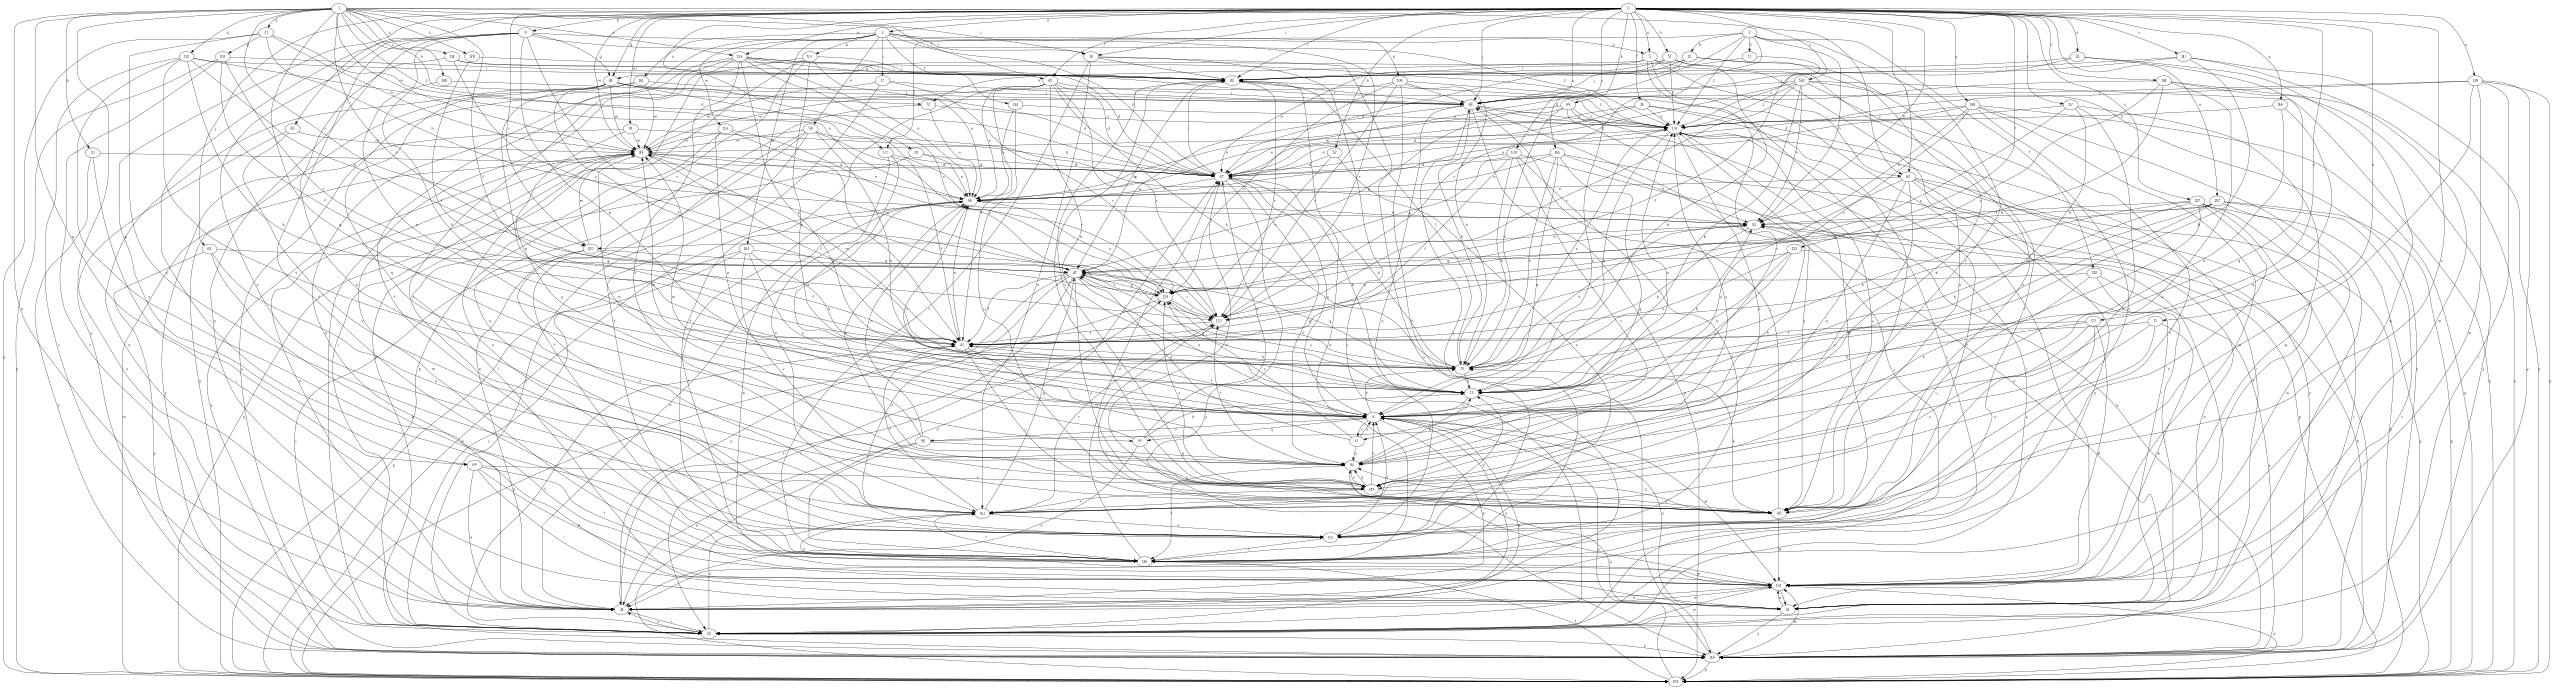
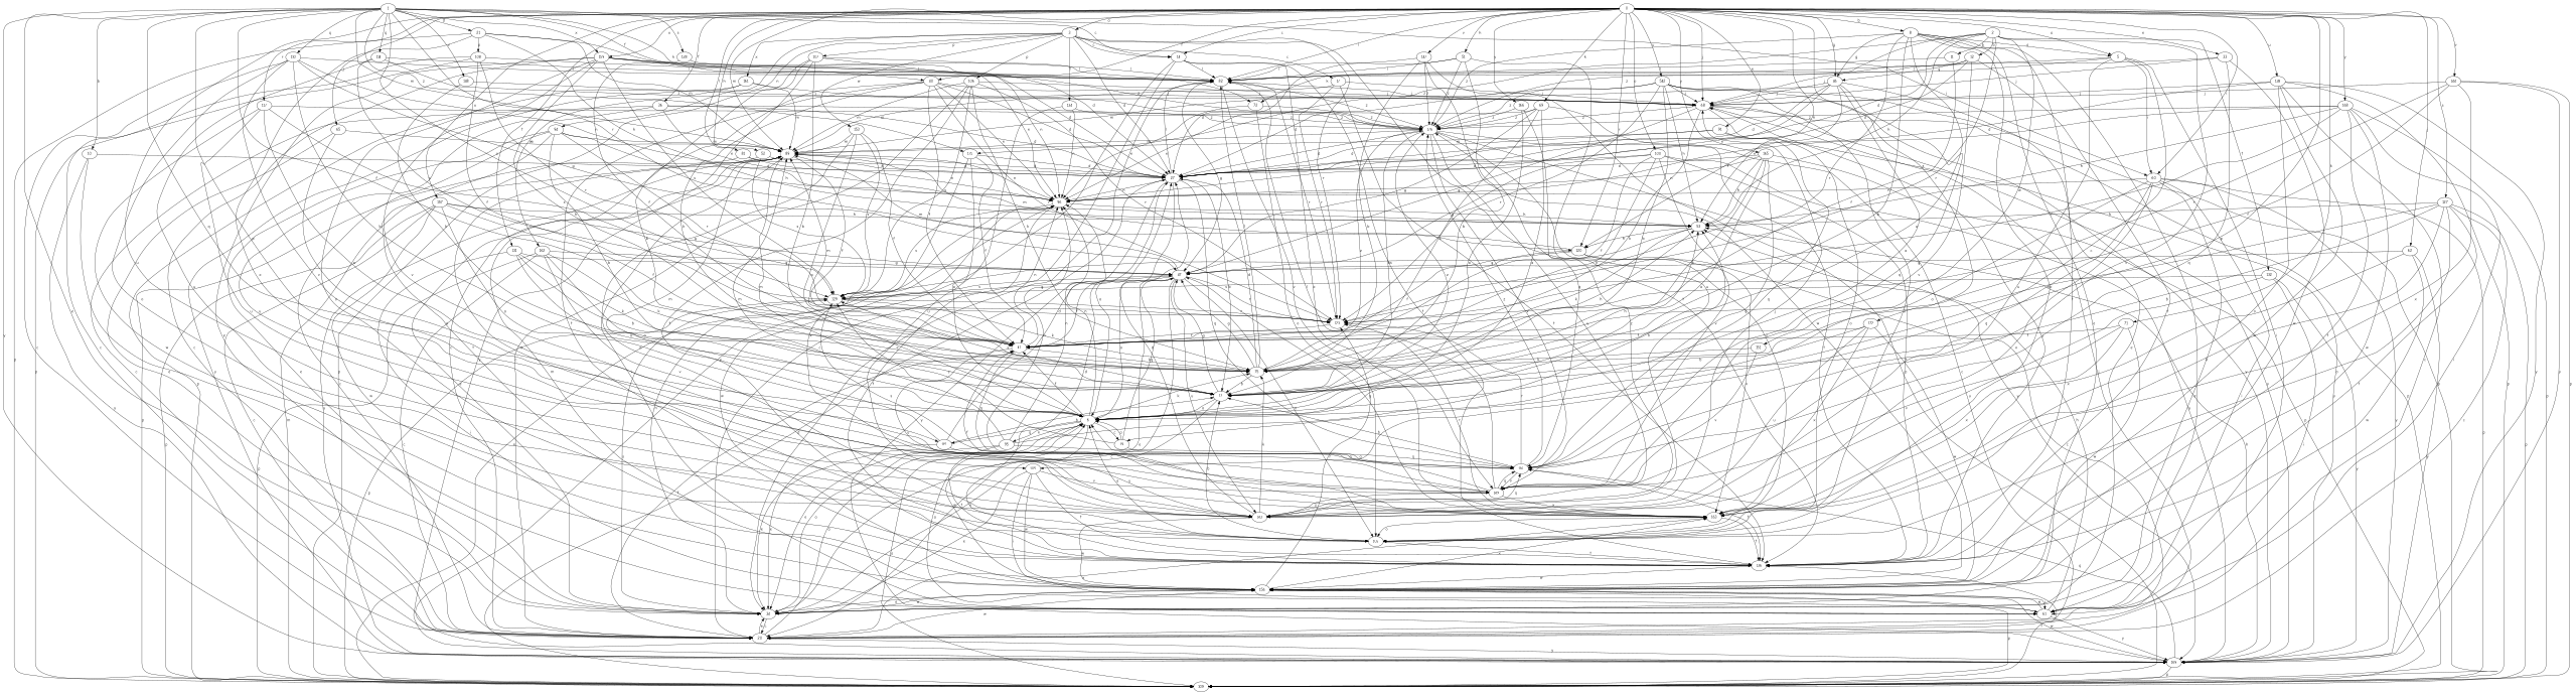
  strict digraph {
    fontname="Comic Neue"
    node [fontname="Comic Neue"]
    edge [fontname="Comic Neue"]
    0
    3
    5
    8
    14
    33
    36
    40
    46
    51
    52
    53
    60
    62
    65
    68
    69
    71
    81
    82
    89
    91
    100
    105
    117
    120
    127
    131
    138
    n30 [label=542]
    143
    144
    147
    157
    159
    165
    166
    168
    172
    27
    123
    17
    94
    106
    107
    134
    136
    153
    161
    162
    72
    19
    61
    34
    176
    6
    13
    102
    169
    20
    163
    156
    116
    96
    41
    75
    129
    109
    47
    149
    1
    10
    21
    110
    114
    115
    128
    148
    175
    108
    2
    11
    12
    132
+   151
    95
    0 -> 3 [label=a]
    0 -> 5 [label=a]
    0 -> 8 [label=b]
    0 -> 14 [label=c]
    0 -> 33 [label=e]
    0 -> 36 [label=f]
    0 -> 40 [label=f]
    0 -> 46 [label=g]
    0 -> 51 [label=h]
    0 -> 52 [label=h]
    0 -> 53 [label=h]
    0 -> 60 [label=i]
    0 -> 62 [label=j]
    0 -> 65 [label=j]
    0 -> 68 [label=j]
    0 -> 69 [label=k]
    0 -> 71 [label=k]
    0 -> 81 [label=l]
    0 -> 82 [label=l]
    0 -> 89 [label=m]
    0 -> 91 [label=n]
    0 -> 100 [label=o]
    0 -> 105 [label=p]
    0 -> 117 [label=r]
    0 -> 120 [label=r]
    0 -> 127 [label=s]
    0 -> 131 [label=t]
    0 -> 138 [label=u]
    0 -> n30 [label=u]
    0 -> 143 [label=u]
    0 -> 144 [label=v]
    0 -> 147 [label=v]
    0 -> 157 [label=x]
    0 -> 159 [label=x]
    0 -> 165 [label=y]
    0 -> 166 [label=y]
    0 -> 168 [label=y]
    0 -> 172 [label=z]
    3 -> 14 [label=c]
    3 -> 27 [label=d]
    3 -> 123 [label=r]
    3 -> 17 [label=c]
    3 -> 94 [label=n]
    3 -> 106 [label=p]
    3 -> 107 [label=p]
    3 -> 134 [label=t]
    3 -> 136 [label=t]
    3 -> 153 [label=w]
    3 -> 161 [label=x]
    3 -> 162 [label=x]
    5 -> 60 [label=i]
    5 -> 82 [label=l]
    5 -> 143 [label=u]
    5 -> 72 [label=k]
    5 -> 19 [label=c]
    5 -> 61 [label=i]
    8 -> 5 [label=a]
    8 -> 46 [label=g]
    8 -> 123 [label=r]
    8 -> 136 [label=t]
    8 -> 61 [label=i]
    8 -> 34 [label=e]
    8 -> 176 [label=z]
    8 -> 6 [label=a]
    8 -> 13 [label=b]
    8 -> 102 [label=o]
    14 -> 82 [label=l]
    14 -> 136 [label=t]
    14 -> 169 [label=y]
    14 -> 20 [label=c]
    14 -> 163 [label=x]
    33 -> 68 [label=j]
    33 -> 82 [label=l]
    33 -> 156 [label=w]
    33 -> 116 [label=q]
    36 -> 143 [label=u]
    36 -> 27 [label=d]
    36 -> 176 [label=z]
    36 -> 20 [label=c]
    36 -> 96 [label=n]
    40 -> 68 [label=j]
    40 -> 27 [label=d]
    40 -> 123 [label=r]
    40 -> 136 [label=t]
    40 -> 13 [label=b]
    40 -> 96 [label=n]
    40 -> 41 [label=f]
    40 -> 75 [label=k]
    46 -> 68 [label=j]
    46 -> 89 [label=m]
    46 -> 27 [label=d]
    46 -> 34 [label=e]
    46 -> 6 [label=a]
    46 -> 116 [label=q]
    46 -> 96 [label=n]
-   46 -> 41 [label=f]
+   46 -> 120 [label=f]
    51 -> 82 [label=l]
    51 -> 143 [label=u]
    51 -> 27 [label=d]
    51 -> 176 [label=z]
    51 -> 13 [label=b]
    52 -> 27 [label=d]
    52 -> 102 [label=o]
    52 -> 129 [label=s]
    53 -> 120 [label=h]
    53 -> 75 [label=k]
    53 -> 129 [label=s]
    60 -> 61 [label=i]
    60 -> 34 [label=e]
    60 -> 6 [label=a]
    60 -> 169 [label=y]
    60 -> 163 [label=x]
    60 -> 116 [label=q]
    60 -> 96 [label=n]
    60 -> 109 [label=p]
    62 -> 169 [label=y]
    62 -> 163 [label=x]
    62 -> 156 [label=w]
    62 -> 47 [label=g]
    65 -> 89 [label=m]
    65 -> 34 [label=e]
    65 -> 163 [label=x]
    68 -> 176 [label=z]
    68 -> 102 [label=o]
    68 -> 169 [label=y]
    68 -> 75 [label=k]
    68 -> 109 [label=p]
    68 -> 47 [label=g]
    69 -> 176 [label=z]
    69 -> 6 [label=a]
    69 -> 20 [label=c]
    69 -> 96 [label=n]
    69 -> 75 [label=k]
    69 -> 47 [label=g]
    71 -> 163 [label=x]
    71 -> 156 [label=w]
    71 -> 41 [label=f]
    71 -> 149 [label=v]
    81 -> 27 [label=d]
    81 -> 96 [label=n]
    81 -> 109 [label=p]
    82 -> 68 [label=j]
    82 -> 123 [label=r]
    82 -> 34 [label=e]
    82 -> 176 [label=z]
    82 -> 47 [label=g]
    82 -> 149 [label=v]
    89 -> 27 [label=d]
    89 -> 34 [label=e]
    89 -> 102 [label=o]
    89 -> 169 [label=y]
    89 -> 96 [label=n]
    89 -> 41 [label=f]
    91 -> 89 [label=m]
    91 -> 27 [label=d]
    91 -> 169 [label=y]
    91 -> 116 [label=q]
    100 -> 27 [label=d]
    100 -> 136 [label=t]
    100 -> 169 [label=y]
    100 -> 41 [label=f]
    100 -> 75 [label=k]
    100 -> 47 [label=g]
    100 -> 149 [label=v]
    105 -> 136 [label=t]
    105 -> 61 [label=i]
    105 -> 34 [label=e]
    105 -> 156 [label=w]
    105 -> 149 [label=v]
    117 -> 143 [label=u]
    117 -> 176 [label=z]
    117 -> 6 [label=a]
    117 -> 156 [label=w]
    117 -> 129 [label=s]
    120 -> 89 [label=m]
    120 -> 20 [label=c]
    120 -> 163 [label=x]
    120 -> 41 [label=f]
    120 -> 47 [label=g]
    127 -> 53 [label=h]
    127 -> 136 [label=t]
    127 -> 13 [label=b]
    127 -> 102 [label=o]
    127 -> 20 [label=c]
    127 -> 163 [label=k]
    127 -> 75 [label=k]
    127 -> 109 [label=p]
    131 -> 61 [label=i]
    131 -> 6 [label=a]
    131 -> 13 [label=b]
    131 -> 75 [label=k]
    131 -> 47 [label=g]
    138 -> 68 [label=j]
    138 -> 27 [label=d]
    138 -> 102 [label=o]
    138 -> 169 [label=y]
    138 -> 20 [label=c]
    138 -> 156 [label=w]
    138 -> 109 [label=p]
    n30 -> 53 [label=h]
    n30 -> 68 [label=j]
    n30 -> 27 [label=d]
    n30 -> 123 [label=r]
    n30 -> 176 [label=z]
    n30 -> 13 [label=b]
    n30 -> 102 [label=o]
    n30 -> 169 [label=y]
    n30 -> 109 [label=p]
    143 -> 68 [label=j]
    143 -> 27 [label=d]
    143 -> 176 [label=z]
    143 -> 156 [label=w]
    143 -> 116 [label=q]
    143 -> 75 [label=k]
    144 -> 68 [label=j]
    144 -> 123 [label=r]
    144 -> 169 [label=y]
    144 -> 163 [label=x]
    144 -> 41 [label=f]
    144 -> 109 [label=p]
    147 -> 82 [label=l]
    147 -> 176 [label=z]
    147 -> 13 [label=b]
    147 -> 156 [label=w]
    147 -> 109 [label=p]
    157 -> 53 [label=h]
    157 -> 6 [label=a]
    157 -> 20 [label=c]
    157 -> 156 [label=w]
    157 -> 41 [label=f]
    157 -> 109 [label=p]
    157 -> 47 [label=g]
    159 -> 82 [label=l]
    159 -> 27 [label=d]
    159 -> 34 [label=e]
    159 -> 176 [label=z]
    159 -> 102 [label=o]
    159 -> 20 [label=c]
    159 -> 96 [label=n]
    159 -> 75 [label=k]
    159 -> 129 [label=s]
    159 -> 149 [label=v]
    165 -> 53 [label=h]
    165 -> 27 [label=d]
    165 -> 6 [label=a]
    165 -> 116 [label=q]
    165 -> 96 [label=n]
    165 -> 75 [label=k]
    165 -> 109 [label=p]
    166 -> 176 [label=z]
    166 -> 6 [label=a]
    166 -> 116 [label=q]
    168 -> 53 [label=h]
    168 -> 123 [label=r]
    168 -> 136 [label=t]
    168 -> 61 [label=i]
    168 -> 176 [label=z]
    168 -> 156 [label=w]
    168 -> 96 [label=n]
    168 -> 109 [label=p]
    172 -> 143 [label=u]
    172 -> 13 [label=b]
    172 -> 163 [label=x]
    172 -> 156 [label=w]
    172 -> 41 [label=f]
    27 -> 82 [label=l]
    27 -> 6 [label=a]
    27 -> 13 [label=b]
    27 -> 169 [label=y]
    27 -> 116 [label=q]
    27 -> 96 [label=n]
    123 -> 41 [label=f]
    17 -> 68 [label=j]
    17 -> 89 [label=m]
    17 -> 123 [label=r]
    17 -> 136 [label=t]
    94 -> 53 [label=h]
    94 -> 89 [label=m]
    94 -> 123 [label=r]
    94 -> 136 [label=t]
    94 -> 34 [label=e]
    94 -> 13 [label=b]
    94 -> 20 [label=c]
    106 -> 68 [label=j]
    106 -> 89 [label=m]
    106 -> 123 [label=r]
    106 -> 136 [label=t]
    106 -> 20 [label=c]
    106 -> 75 [label=k]
    106 -> 129 [label=s]
    107 -> 82 [label=l]
    107 -> 13 [label=b]
    107 -> 169 [label=y]
    107 -> 20 [label=c]
    107 -> 96 [label=n]
    107 -> 109 [label=p]
    134 -> 143 [label=u]
    134 -> 176 [label=z]
    134 -> 96 [label=n]
    136 -> 68 [label=j]
    136 -> 27 [label=d]
    136 -> 156 [label=w]
    153 -> 89 [label=m]
    153 -> 61 [label=i]
    153 -> 6 [label=a]
    153 -> 41 [label=f]
    153 -> 129 [label=s]
    161 -> 68 [label=j]
    161 -> 89 [label=m]
    161 -> 169 [label=y]
    161 -> 109 [label=p]
    162 -> 6 [label=a]
    162 -> 20 [label=c]
    162 -> 75 [label=k]
    162 -> 109 [label=p]
    162 -> 47 [label=g]
    162 -> 149 [label=v]
    72 -> 176 [label=z]
    72 -> 102 [label=o]
    72 -> 96 [label=n]
    19 -> 6 [label=a]
    19 -> 116 [label=q]
    19 -> 129 [label=s]
    19 -> 47 [label=g]
    61 -> 53 [label=h]
    61 -> 6 [label=a]
    61 -> 169 [label=y]
    61 -> 156 [label=w]
    34 -> 6 [label=a]
    34 -> 20 [label=c]
    34 -> 156 [label=w]
    34 -> 96 [label=n]
    34 -> 129 [label=s]
    176 -> 89 [label=m]
    176 -> 143 [label=u]
    176 -> 27 [label=d]
    176 -> 136 [label=t]
    176 -> 13 [label=b]
    176 -> 102 [label=o]
    176 -> 169 [label=y]
    176 -> 149 [label=v]
    6 -> 89 [label=m]
    6 -> 19 [label=c]
    6 -> 34 [label=e]
    6 -> 176 [label=z]
    6 -> 156 [label=w]
    6 -> 96 [label=n]
    6 -> 41 [label=f]
    6 -> 75 [label=k]
    6 -> 115 [label=q]
    6 -> 95 [label=n]
    13 -> 53 [label=h]
    13 -> 34 [label=e]
    13 -> 6 [label=a]
    13 -> 129 [label=s]
    13 -> 47 [label=g]
    102 -> 136 [label=t]
    102 -> 6 [label=a]
    102 -> 13 [label=b]
    169 -> 53 [label=h]
    169 -> 156 [label=w]
    169 -> 116 [label=q]
    169 -> 109 [label=p]
    20 -> 68 [label=j]
    20 -> 34 [label=e]
    20 -> 6 [label=a]
    20 -> 169 [label=y]
    20 -> 163 [label=x]
    20 -> 156 [label=w]
    20 -> 41 [label=f]
    163 -> 123 [label=r]
    163 -> 136 [label=t]
    163 -> 102 [label=o]
    163 -> 41 [label=f]
    163 -> 47 [label=g]
    156 -> 89 [label=m]
    156 -> 123 [label=r]
    156 -> 61 [label=i]
    156 -> 34 [label=e]
    156 -> 163 [label=x]
    156 -> 109 [label=p]
    116 -> 123 [label=r]
    116 -> 136 [label=t]
    116 -> 176 [label=z]
    116 -> 13 [label=b]
    116 -> 96 [label=n]
    116 -> 149 [label=v]
    96 -> 53 [label=h]
    96 -> 136 [label=t]
    96 -> 156 [label=w]
    96 -> 129 [label=s]
    41 -> 89 [label=m]
    41 -> 143 [label=u]
    41 -> 116 [label=q]
    41 -> 96 [label=n]
    41 -> 75 [label=k]
    75 -> 53 [label=h]
    75 -> 82 [label=l]
    75 -> 27 [label=d]
    75 -> 176 [label=z]
    75 -> 13 [label=b]
    75 -> 47 [label=g]
    129 -> 123 [label=r]
    129 -> 75 [label=k]
    129 -> 109 [label=p]
    129 -> 47 [label=g]
    109 -> 89 [label=m]
    109 -> 27 [label=d]
    109 -> 136 [label=t]
    109 -> 6 [label=a]
    109 -> 96 [label=n]
    47 -> 89 [label=m]
    47 -> 143 [label=u]
    47 -> 123 [label=r]
    47 -> 34 [label=e]
    47 -> 6 [label=a]
    47 -> 102 [label=o]
    47 -> 20 [label=c]
    47 -> 41 [label=f]
    47 -> 129 [label=s]
    149 -> 82 [label=l]
    149 -> 143 [label=u]
    149 -> 6 [label=a]
    149 -> 163 [label=x]
    149 -> 116 [label=q]
    149 -> 129 [label=s]
    1 -> 14 [label=c]
    1 -> 40 [label=f]
    1 -> 60 [label=i]
    1 -> 89 [label=m]
    1 -> 105 [label=p]
    1 -> 120 [label=r]
    1 -> 159 [label=x]
    1 -> 72 [label=k]
    1 -> 34 [label=e]
    1 -> 169 [label=y]
    1 -> 41 [label=f]
    1 -> 129 [label=s]
    1 -> 10 [label=b]
    1 -> 21 [label=d]
    1 -> 110 [label=q]
    1 -> 114 [label=q]
    1 -> 115 [label=q]
    1 -> 128 [label=s]
    1 -> 148 [label=v]
    1 -> 175 [label=z]
    10 -> 27 [label=d]
    10 -> 61 [label=i]
    10 -> 169 [label=y]
    21 -> 53 [label=h]
    21 -> 89 [label=m]
    21 -> 27 [label=d]
    21 -> 163 [label=x]
    21 -> 109 [label=p]
    21 -> 108 [label=p]
    110 -> 82 [label=l]
    110 -> 13 [label=b]
    110 -> 102 [label=o]
    110 -> 20 [label=c]
    110 -> 96 [label=n]
    110 -> 47 [label=g]
    110 -> 149 [label=v]
    114 -> 82 [label=l]
    114 -> 143 [label=u]
    114 -> 176 [label=z]
    114 -> 129 [label=s]
    115 -> 89 [label=m]
    115 -> 143 [label=u]
    115 -> 27 [label=d]
    115 -> 34 [label=e]
    115 -> 13 [label=b]
    128 -> 82 [label=l]
    128 -> 41 [label=f]
    148 -> 68 [label=j]
    148 -> 75 [label=k]
    175 -> 27 [label=d]
    175 -> 6 [label=a]
    175 -> 163 [label=x]
    175 -> 41 [label=f]
    108 -> 82 [label=l]
    108 -> 123 [label=r]
    108 -> 20 [label=c]
    108 -> 41 [label=f]
    108 -> 109 [label=p]
    2 -> 53 [label=h]
    2 -> 27 [label=d]
    2 -> 123 [label=r]
    2 -> 176 [label=z]
    2 -> 149 [label=v]
    2 -> 175 [label=z]
    2 -> 11 [label=b]
    2 -> 12 [label=b]
    2 -> 132 [label=t]
+   2 -> 151 [label=w]
    11 -> 82 [label=l]
    11 -> 41 [label=f]
    12 -> 46 [label=g]
    12 -> 68 [label=j]
    12 -> 27 [label=d]
    12 -> 136 [label=t]
    12 -> 149 [label=v]
    132 -> 143 [label=u]
    132 -> 61 [label=i]
    132 -> 169 [label=y]
    132 -> 129 [label=s]
+   151 -> 75 [label=k]
+   151 -> 149 [label=v]
    95 -> 53 [label=h]
    95 -> 89 [label=m]
    95 -> 136 [label=t]
    95 -> 34 [label=e]
    95 -> 116 [label=q]
    95 -> 96 [label=n]
  }
